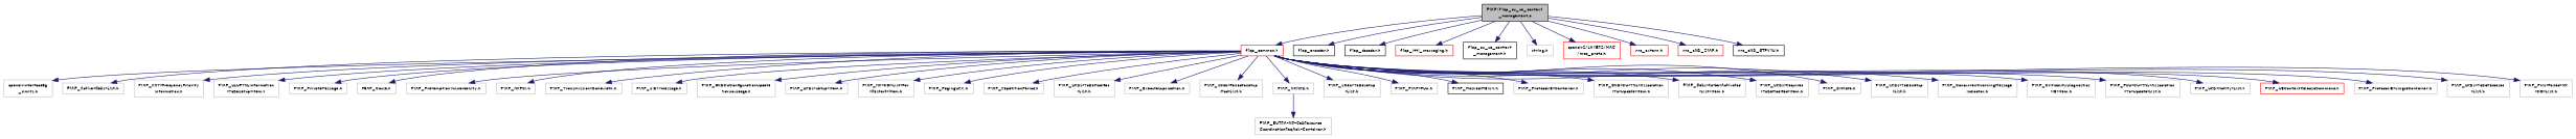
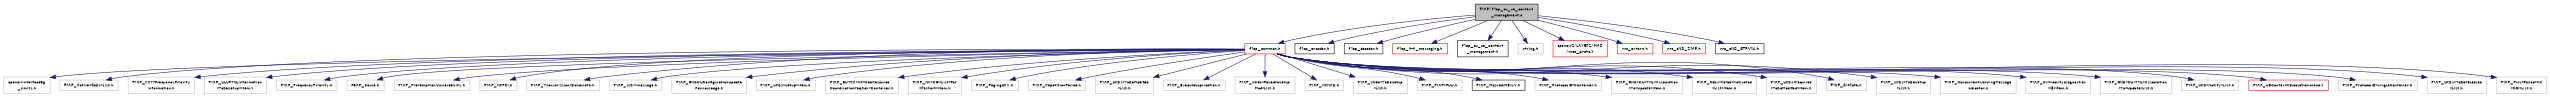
  digraph {
    fontname="Patrick Hand"
    node [color=grey75 fillcolor=white fontname="Patrick Hand" fontsize=10 shape=record style=filled]
    edge [color=midnightblue fontname="Patrick Hand" fontsize=10 labelfontname=Helvetica labelfontsize=10 style=solid]
    n1 [color=black fillcolor=grey75 fontcolor=black height=0.2 label="F1AP/f1ap_cu_ue_context\l_management.c" width=0.4]
    n2 [color=red height=0.2 label="f1ap_common.h" width=0.4]
    n3 [color=black height=0.2 label="f1ap_encoder.h" width=0.4]
    n4 [color=black height=0.2 label="f1ap_decoder.h" width=0.4]
    n5 [color=red height=0.2 label="f1ap_itti_messaging.h" width=0.4]
    n6 [color=black height=0.2 label="f1ap_cu_ue_context\l_management.h" width=0.4]
    n7 [height=0.2 label="string.h" width=0.4]
    n8 [color=red height=0.2 label="openair2/LAYER2/MAC\l/mac_proto.h" width=0.4]
    n9 [color=red height=0.2 label="rrc_extern.h" width=0.4]
    n10 [color=red height=0.2 label="rrc_eNB_S1AP.h" width=0.4]
    n11 [color=black height=0.2 label="rrc_eNB_GTPV1U.h" width=0.4]
    n12 [height=0.2 label="openairinterface5g\l_limits.h" width=0.4]
    n13 [height=0.2 label="F1AP_Active-Cells-List.h" width=0.4]
    n14 [height=0.2 label="F1AP_RAT-FrequencyPriority\lInformation.h" width=0.4]
    n15 [height=0.2 label="F1AP_DLUPTNLInformation\l-ToBeSetup-Item.h" width=0.4]
-   n16 [height=0.2 label="F1AP_PrivateMessage.h" width=0.4]
+   n16 [height=0.2 label="F1AP_FrequencyPriority.h" width=0.4]
    n17 [height=0.2 label="F5AP_Cause.h" width=0.4]
    n18 [height=0.2 label="F1AP_Pre-emptionVulnerability.h" width=0.4]
    n19 [height=0.2 label="F1AP_NRPCI.h" width=0.4]
    n20 [height=0.2 label="F1AP_Transmission-Bandwidth.h" width=0.4]
    n21 [height=0.2 label="F1AP_SIB1-message.h" width=0.4]
    n22 [height=0.2 label="F1AP_GNBCUConfigurationUpdate\lAcknowledge.h" width=0.4]
    n23 [height=0.2 label="F1AP_DRBs-Setup-Item.h" width=0.4]
    n24 [height=0.2 label="F1AP_EUTRA-NR-CellResource\lCoordinationReqAck-Container.h" width=0.4]
    n25 [height=0.2 label="F1AP_NR-CGI-List-For\l-Restart-Item.h" width=0.4]
    n26 [height=0.2 label="F1AP_PagingDRX.h" width=0.4]
    n27 [height=0.2 label="F1AP_RepetitionPeriod.h" width=0.4]
    n28 [height=0.2 label="F1AP_DRBs-ToBeModified\l-List.h" width=0.4]
    n29 [height=0.2 label="F1AP_ExecuteDuplication.h" width=0.4]
    n30 [height=0.2 label="F1AP_SCell-FailedtoSetup\lMod-List.h" width=0.4]
    n31 [height=0.2 label="F1AP_NRNRB.h" width=0.4]
    n32 [height=0.2 label="F1AP_SCell-ToBeSetup\l-List.h" width=0.4]
    n33 [height=0.2 label="F1AP_F1AP-PDU.h" width=0.4]
    n34 [color=black height=0.2 label="F1AP_MaskedIMEISV.h" width=0.4]
    n35 [height=0.2 label="F1AP_ProtocolIE-Container.h" width=0.4]
    n36 [height=0.2 label="F1AP_GNB-CU-TNL-Association\l-To-Update-Item.h" width=0.4]
    n37 [height=0.2 label="F1AP_Cells-to-be-Activated\l-List-Item.h" width=0.4]
    n38 [height=0.2 label="F1AP_DRBs-Required\l-ToBeModified-Item.h" width=0.4]
    n39 [height=0.2 label="F1AP_BitRate.h" width=0.4]
    n40 [height=0.2 label="F1AP_SRBs-ToBeSetup\l-List.h" width=0.4]
    n41 [height=0.2 label="F1AP_ConcurrentWarningMessage\lIndicator.h" width=0.4]
    n42 [height=0.2 label="F1AP_CriticalityDiagnostics\l-IE-Item.h" width=0.4]
-   n43 [height=0.2 label="F1AP_PDU-CU-TNL-Association\l-To-Update-List.h" width=0.4]
+   n43 [height=0.2 label="F1AP_GNB-CU-TNL-Association\l-To-Update-List.h" width=0.4]
    n44 [height=0.2 label="F1AP_DRB-Notify-List.h" width=0.4]
    n45 [color=red height=0.2 label="F1AP_UEContextReleaseCommand.h" width=0.4]
    n46 [height=0.2 label="F1AP_ProtocolIE-SingleContainer.h" width=0.4]
    n47 [height=0.2 label="F1AP_DRBs-ToBeReleased\l-List.h" width=0.4]
    n48 [height=0.2 label="F1AP_PWS-Failed-NR\l-CGI-List.h" width=0.4]
    n1 -> n2
    n1 -> n3
    n1 -> n4
    n1 -> n5
    n1 -> n6
    n1 -> n7
    n1 -> n8
    n1 -> n9
    n1 -> n10
    n1 -> n11
    n2 -> n12
    n2 -> n13
    n2 -> n14
    n2 -> n15
    n2 -> n16
    n2 -> n17
    n2 -> n18
    n2 -> n19
    n2 -> n20
    n2 -> n21
    n2 -> n22
    n2 -> n23
-   n31 -> n24
+   n2 -> n24
    n2 -> n25
    n2 -> n26
    n2 -> n27
    n2 -> n28
    n2 -> n29
    n2 -> n30
    n2 -> n31
    n2 -> n32
    n2 -> n33
    n2 -> n34
    n2 -> n35
    n2 -> n36
    n2 -> n37
    n2 -> n38
    n2 -> n39
    n2 -> n40
    n2 -> n41
    n2 -> n42
    n2 -> n43
    n2 -> n44
    n2 -> n45
    n2 -> n46
    n2 -> n47
    n2 -> n48
  }
